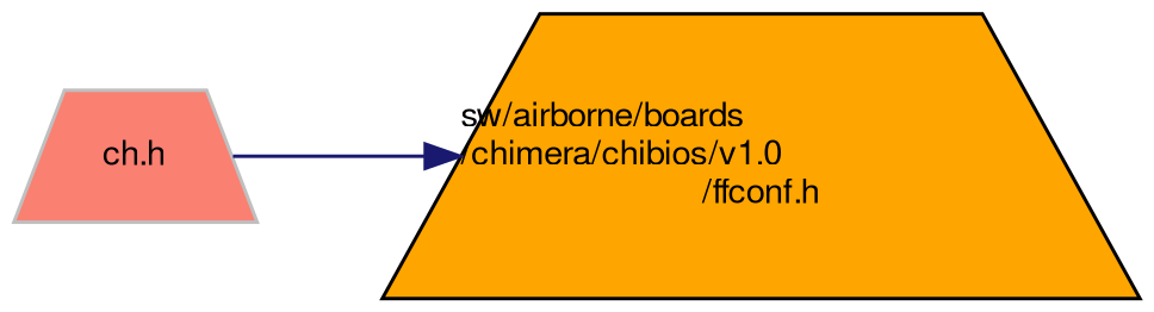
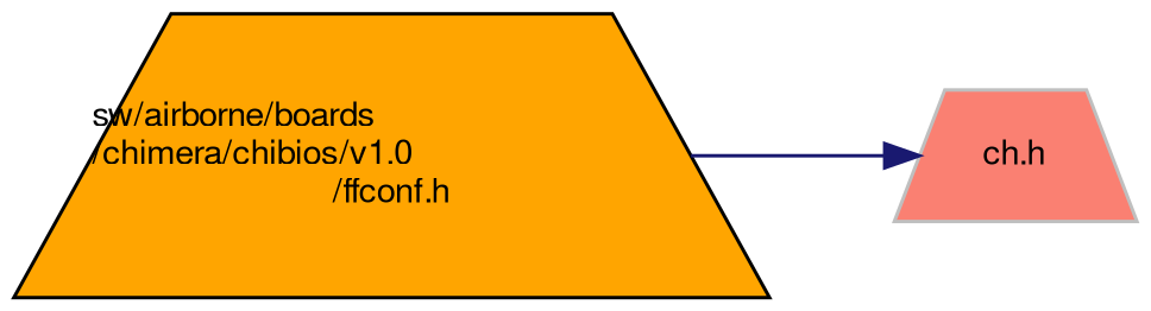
  digraph {
    rankdir=LR
    node [fontname=FreeSans fontsize=10 shape=trapezium style=filled]
    n1 [color=black fillcolor=orange fontcolor=black height=0.2 label="sw/airborne/boards\l/chimera/chibios/v1.0\l/ffconf.h" width=0.4]
    n2 [color=grey75 fillcolor=salmon height=0.2 label="ch.h" width=0.4]
-   n2 -> n1 [color=midnightblue fontname=FreeSans fontsize=10 labelfontname=FreeSans labelfontsize=10 style=solid]
+   n1 -> n2 [color=midnightblue fontname=FreeSans fontsize=10 labelfontname=FreeSans labelfontsize=10 style=solid]
  }
